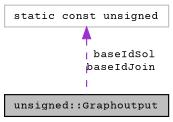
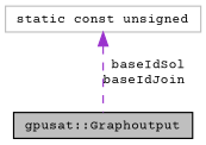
  digraph {
    fontname="Courier Prime"
    node [fontname="Courier Prime" fontsize=10 shape=record style=filled]
-   n1 [color=black fillcolor=grey75 fontcolor=black height=0.2 label="unsigned::Graphoutput" width=0.4]
+   n1 [color=black fillcolor=grey75 fontcolor=black height=0.2 label="gpusat::Graphoutput" width=0.4]
    n2 [color=grey75 fillcolor=white height=0.2 label="static const unsigned" width=0.4]
    n2 -> n1 [color=darkorchid3 dir=back fontname="Courier Prime" fontsize=10 label=" baseIdSol\nbaseIdJoin" labelfontname=Helvetica labelfontsize=10 style=dashed]
  }
